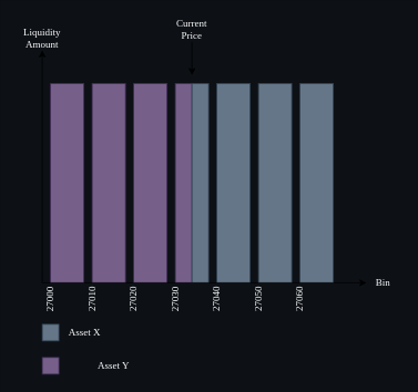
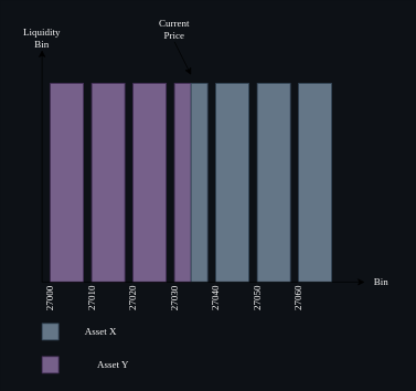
  <mxCell id="0" />
  <mxCell id="1" parent="0" />
  <mxCell id="2" value="" style="rounded=0;whiteSpace=wrap;html=1;fillColor=#76608a;strokeColor=#432D57;fontColor=#FFFFFF;fontFamily=Iosevka;" parent="1" vertex="1"><mxGeometry x="160" y="100" width="40" height="240" as="geometry" /></mxCell>
  <mxCell id="3" value="" style="rounded=0;whiteSpace=wrap;html=1;fillColor=#76608a;strokeColor=#432D57;fontColor=#FFFFFF;fontFamily=Iosevka;" parent="1" vertex="1"><mxGeometry x="110" y="100" width="40" height="240" as="geometry" /></mxCell>
  <mxCell id="4" value="" style="rounded=0;whiteSpace=wrap;html=1;fillColor=#76608a;strokeColor=#432D57;fontColor=#FFFFFF;fontFamily=Iosevka;" parent="1" vertex="1"><mxGeometry x="60" y="100" width="40" height="240" as="geometry" /></mxCell>
  <mxCell id="5" value="" style="rounded=0;whiteSpace=wrap;html=1;fillColor=#647687;fontColor=#FFFFFF;strokeColor=#314354;fontFamily=Iosevka;" parent="1" vertex="1"><mxGeometry x="360" y="100" width="40" height="240" as="geometry" /></mxCell>
  <mxCell id="6" value="" style="rounded=0;whiteSpace=wrap;html=1;fillColor=#647687;fontColor=#FFFFFF;strokeColor=#314354;fontFamily=Iosevka;" parent="1" vertex="1"><mxGeometry x="310" y="100" width="40" height="240" as="geometry" /></mxCell>
  <mxCell id="7" value="" style="rounded=0;whiteSpace=wrap;html=1;fillColor=#647687;fontColor=#FFFFFF;strokeColor=#314354;fontFamily=Iosevka;" parent="1" vertex="1"><mxGeometry x="260" y="100" width="40" height="240" as="geometry" /></mxCell>
  <mxCell id="8" value="" style="rounded=0;whiteSpace=wrap;html=1;fillColor=#76608a;strokeColor=#432D57;fontColor=#FFFFFF;fontFamily=Iosevka;" parent="1" vertex="1"><mxGeometry x="210" y="100" width="20" height="240" as="geometry" /></mxCell>
  <mxCell id="9" value="" style="rounded=0;whiteSpace=wrap;html=1;fillColor=#647687;fontColor=#FFFFFF;strokeColor=#314354;fontFamily=Iosevka;" parent="1" vertex="1"><mxGeometry x="230" y="100" width="20" height="240" as="geometry" /></mxCell>
  <mxCell id="10" value="" style="endArrow=classic;html=1;fontFamily=Iosevka;fontColor=#FFFFFF;" parent="1" edge="1"><mxGeometry width="50" height="50" relative="1" as="geometry"><mxPoint x="50" y="340" as="sourcePoint" /><mxPoint x="50" y="60" as="targetPoint" /></mxGeometry></mxCell>
  <mxCell id="11" value="" style="endArrow=classic;html=1;fontFamily=Iosevka;fontColor=#FFFFFF;" parent="1" edge="1"><mxGeometry width="50" height="50" relative="1" as="geometry"><mxPoint x="50" y="340" as="sourcePoint" /><mxPoint x="440" y="340" as="targetPoint" /></mxGeometry></mxCell>
- <mxCell id="12" value="Liquidity Amount" style="text;html=1;strokeColor=none;fillColor=none;align=center;verticalAlign=middle;whiteSpace=wrap;rounded=0;fontFamily=Iosevka;fontColor=#FFFFFF;" parent="1" vertex="1"><mxGeometry x="20" y="30" width="60" height="30" as="geometry" /></mxCell>
+ <mxCell id="12" value="Liquidity Bin" style="text;html=1;strokeColor=none;fillColor=none;align=center;verticalAlign=middle;whiteSpace=wrap;rounded=0;fontFamily=Iosevka;fontColor=#FFFFFF;" parent="1" vertex="1"><mxGeometry x="20" y="30" width="60" height="30" as="geometry" /></mxCell>
  <mxCell id="13" value="Bin" style="text;html=1;strokeColor=none;fillColor=none;align=center;verticalAlign=middle;whiteSpace=wrap;rounded=0;fontFamily=Iosevka;fontColor=#FFFFFF;" parent="1" vertex="1"><mxGeometry x="440" y="320" width="40" height="40" as="geometry" /></mxCell>
  <mxCell id="14" value="27000" style="text;html=1;strokeColor=none;fillColor=none;align=center;verticalAlign=middle;whiteSpace=wrap;rounded=0;rotation=-90;fontFamily=Iosevka;fontColor=#FFFFFF;" parent="1" vertex="1"><mxGeometry x="40.12" y="344.88" width="39.75" height="30" as="geometry" /></mxCell>
  <mxCell id="15" value="27010" style="text;html=1;strokeColor=none;fillColor=none;align=center;verticalAlign=middle;whiteSpace=wrap;rounded=0;rotation=-90;fontFamily=Iosevka;fontColor=#FFFFFF;" parent="1" vertex="1"><mxGeometry x="90" y="344.88" width="39.75" height="30" as="geometry" /></mxCell>
  <mxCell id="16" value="27020" style="text;html=1;strokeColor=none;fillColor=none;align=center;verticalAlign=middle;whiteSpace=wrap;rounded=0;rotation=-90;fontFamily=Iosevka;fontColor=#FFFFFF;" parent="1" vertex="1"><mxGeometry x="140" y="344.88" width="39.75" height="30" as="geometry" /></mxCell>
  <mxCell id="17" value="27030" style="text;html=1;strokeColor=none;fillColor=none;align=center;verticalAlign=middle;whiteSpace=wrap;rounded=0;rotation=-90;fontFamily=Iosevka;fontColor=#FFFFFF;" parent="1" vertex="1"><mxGeometry x="190.25" y="344.88" width="39.75" height="30" as="geometry" /></mxCell>
  <mxCell id="18" value="27040" style="text;html=1;strokeColor=none;fillColor=none;align=center;verticalAlign=middle;whiteSpace=wrap;rounded=0;rotation=-90;fontFamily=Iosevka;fontColor=#FFFFFF;" parent="1" vertex="1"><mxGeometry x="240" y="344.88" width="39.75" height="30" as="geometry" /></mxCell>
  <mxCell id="19" value="27050" style="text;html=1;strokeColor=none;fillColor=none;align=center;verticalAlign=middle;whiteSpace=wrap;rounded=0;rotation=-90;fontFamily=Iosevka;fontColor=#FFFFFF;" parent="1" vertex="1"><mxGeometry x="290" y="344.88" width="39.75" height="30" as="geometry" /></mxCell>
  <mxCell id="20" value="27060" style="text;html=1;strokeColor=none;fillColor=none;align=center;verticalAlign=middle;whiteSpace=wrap;rounded=0;rotation=-90;fontFamily=Iosevka;fontColor=#FFFFFF;" parent="1" vertex="1"><mxGeometry x="340" y="344.88" width="39.75" height="30" as="geometry" /></mxCell>
  <mxCell id="21" value="" style="endArrow=classic;html=1;fontFamily=Iosevka;exitX=0.5;exitY=1;exitDx=0;exitDy=0;fontColor=#FFFFFF;" parent="1" source="22" edge="1"><mxGeometry width="50" height="50" relative="1" as="geometry"><mxPoint x="230" y="50" as="sourcePoint" /><mxPoint x="230" y="90" as="targetPoint" /></mxGeometry></mxCell>
- <mxCell id="22" value="Current Price" style="text;html=1;strokeColor=none;fillColor=none;align=center;verticalAlign=middle;whiteSpace=wrap;rounded=0;fontFamily=Iosevka;fontColor=#FFFFFF;" parent="1" vertex="1"><mxGeometry x="200" y="20" width="60" height="30" as="geometry" /></mxCell>
+ <mxCell id="22" value="Current Price" style="text;html=1;strokeColor=none;fillColor=none;align=center;verticalAlign=middle;whiteSpace=wrap;rounded=0;fontFamily=Iosevka;fontColor=#FFFFFF;" parent="1" vertex="1"><mxGeometry x="180" y="20" width="60" height="30" as="geometry" /></mxCell>
  <mxCell id="23" value="" style="rounded=0;whiteSpace=wrap;html=1;fillColor=#76608a;strokeColor=#432D57;fontColor=#FFFFFF;fontFamily=Iosevka;" parent="1" vertex="1"><mxGeometry x="50" y="430" width="20" height="20" as="geometry" /></mxCell>
  <mxCell id="24" value="" style="rounded=0;whiteSpace=wrap;html=1;fillColor=#647687;fontColor=#FFFFFF;strokeColor=#314354;fontFamily=Iosevka;" parent="1" vertex="1"><mxGeometry x="50" y="390" width="20" height="20" as="geometry" /></mxCell>
- <mxCell id="25" value="Asset X" style="text;html=1;strokeColor=none;fillColor=none;align=left;verticalAlign=middle;whiteSpace=wrap;rounded=0;fontFamily=Iosevka;fontColor=#FFFFFF;" parent="1" vertex="1"><mxGeometry x="80" y="390" width="60" height="20" as="geometry" /></mxCell>
+ <mxCell id="25" value="Asset X" style="text;html=1;strokeColor=none;fillColor=none;align=left;verticalAlign=middle;whiteSpace=wrap;rounded=0;fontFamily=Iosevka;fontColor=#FFFFFF;" parent="1" vertex="1"><mxGeometry x="100" y="390" width="60" height="20" as="geometry" /></mxCell>
  <mxCell id="26" value="Asset Y" style="text;html=1;strokeColor=none;fillColor=none;align=left;verticalAlign=middle;whiteSpace=wrap;rounded=0;fontFamily=Iosevka;fontColor=#FFFFFF;" parent="1" vertex="1"><mxGeometry x="115" y="430" width="60" height="20" as="geometry" /></mxCell>
